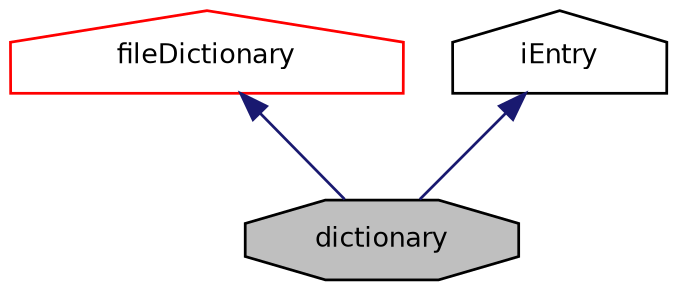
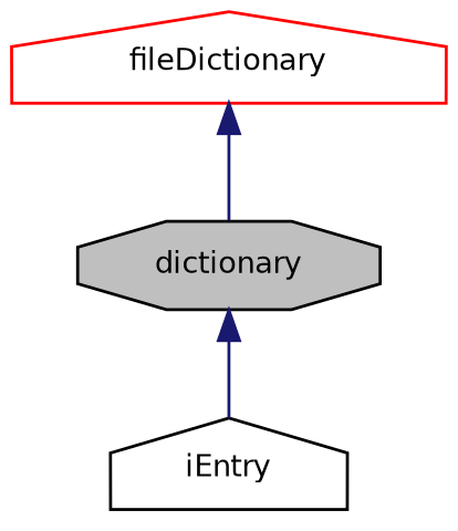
  digraph {
    node [color=black fillcolor=white fontname=Helvetica fontsize=10 shape=house style=filled]
    edge [color=midnightblue dir=back fontname=Helvetica fontsize=10 labelfontname=Helvetica labelfontsize=10 style=solid]
    n1 [fillcolor=grey75 fontcolor=black height=0.2 label=dictionary shape=octagon width=0.4]
    n2 [color=red height=0.2 label=fileDictionary width=0.4]
    n3 [height=0.2 label=iEntry width=0.4]
    n2 -> n1
-   n3 -> n1
+   n1 -> n3
  }
